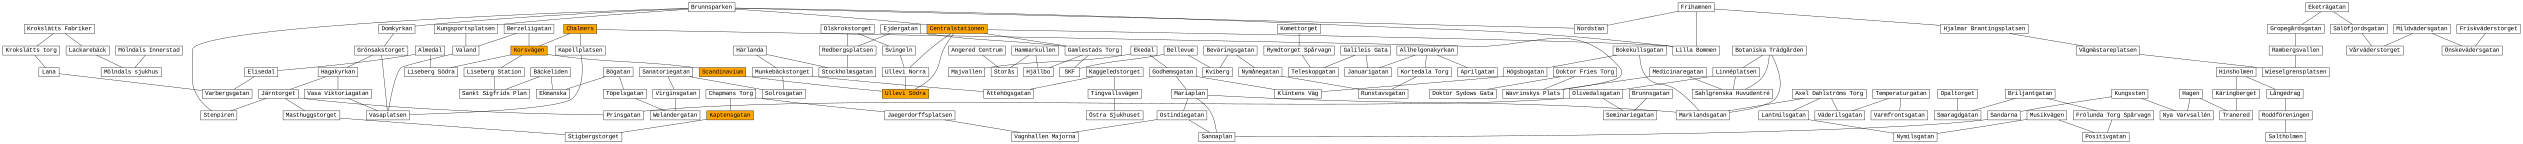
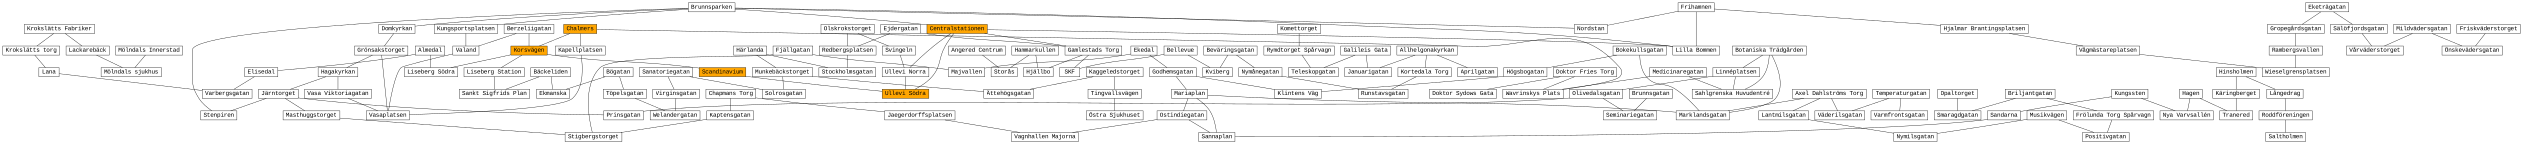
  graph {
    fontname="Liberation Mono"
    node [fillcolor=white fontname="Liberation Mono" fontsize="16pt" shape=rectangle style=filled]
    edge [fontname="Liberation Mono"]
+   n1 [height=0.10 label="Fjällgatan" width=0.8]
    n2 [height=0.10 label=Stigbergstorget width=0.8]
    n3 [height=0.10 label=Majvallen width=0.8]
    n4 [height=0.10 label="Östra Sjukhuset" width=0.8]
    n5 [height=0.10 label="Tingvallsvägen" width=0.8]
    n6 [height=0.10 label=Kaggeledstorget width=0.8]
    n7 [height=0.10 label="Ättehögsgatan" width=0.8]
    n8 [height=0.10 label="Munkebäckstorget" width=0.8]
    n9 [height=0.10 label=Solrosgatan width=0.8]
    n10 [height=0.10 label="Härlanda" width=0.8]
    n11 [height=0.10 label=Stockholmsgatan width=0.8]
    n12 [height=0.10 label=Redbergsplatsen width=0.8]
    n13 [height=0.10 label=Olskrokstorget width=0.8]
    n14 [height=0.10 label=Svingeln width=0.8]
    n15 [height=0.10 label="Ullevi Norra" width=0.8]
    n16 [fillcolor=orange height=0.10 label="Ullevi Södra" width=0.8]
    n17 [fillcolor=orange height=0.10 label=Centralstationen width=0.8]
    n18 [height=0.10 label="Gamlestads Torg" width=0.8]
    n19 [height=0.10 label="Lilla Bommen" width=0.8]
    n20 [height=0.10 label="Hjällbo" width=0.8]
    n21 [height=0.10 label=SKF width=0.8]
    n22 [height=0.10 label=Brunnsparken width=0.8]
    n23 [height=0.10 label=Stenpiren width=0.8]
    n24 [height=0.10 label=Domkyrkan width=0.8]
    n25 [height=0.10 label=Nordstan width=0.8]
    n26 [height=0.10 label=Kungsportsplatsen width=0.8]
    n27 [height=0.10 label="Grönsakstorget" width=0.8]
    n28 [height=0.10 label=Valand width=0.8]
    n29 [height=0.10 label=Hagakyrkan width=0.8]
    n30 [height=0.10 label=Vasaplatsen width=0.8]
    n31 [height=0.10 label="Järntorget" width=0.8]
    n32 [height=0.10 label=Prinsgatan width=0.8]
    n33 [height=0.10 label=Masthuggstorget width=0.8]
    n34 [height=0.10 label="Vasa Viktoriagatan" width=0.8]
    n35 [height=0.10 label=Olivedalsgatan width=0.8]
    n36 [height=0.10 label=Seminariegatan width=0.8]
    n37 [height=0.10 label="Linnéplatsen" width=0.8]
    n38 [height=0.10 label="Sahlgrenska Huvudentré" width=0.8]
    n39 [height=0.10 label="Botaniska Trädgården" width=0.8]
    n40 [height=0.10 label=Marklandsgatan width=0.8]
    n41 [height=0.10 label="Axel Dahlströms Torg" width=0.8]
    n42 [height=0.10 label=Lantmilsgatan width=0.8]
    n43 [height=0.10 label="Väderilsgatan" width=0.8]
    n44 [height=0.10 label=Nymilsgatan width=0.8]
    n45 [height=0.10 label=Bokekullsgatan width=0.8]
    n46 [height=0.10 label="Högsbogatan" width=0.8]
    n47 [height=0.10 label="Klintens Väg" width=0.8]
    n48 [height=0.10 label="Musikvägen" width=0.8]
    n49 [height=0.10 label=Positivgatan width=0.8]
    n50 [height=0.10 label="Frölunda Torg Spårvagn" width=0.8]
    n51 [height=0.10 label=Briljantgatan width=0.8]
    n52 [height=0.10 label=Smaragdgatan width=0.8]
    n53 [height=0.10 label=Opaltorget width=0.8]
    n54 [height=0.10 label="Mölndals Innerstad" width=0.8]
    n55 [height=0.10 label="Mölndals sjukhus" width=0.8]
    n56 [height=0.10 label="Lackarebäck" width=0.8]
    n57 [height=0.10 label="Krokslätts Fabriker" width=0.8]
    n58 [height=0.10 label="Krokslätts torg" width=0.8]
    n59 [height=0.10 label=Lana width=0.8]
    n60 [height=0.10 label=Varbergsgatan width=0.8]
    n61 [height=0.10 label=Elisedal width=0.8]
    n62 [height=0.10 label=Almedal width=0.8]
    n63 [height=0.10 label="Liseberg Södra" width=0.8]
    n64 [fillcolor=orange height=0.10 label="Korsvägen" width=0.8]
    n65 [fillcolor=orange height=0.10 label=Scandinavium width=0.8]
    n66 [height=0.10 label="Liseberg Station" width=0.8]
    n67 [height=0.10 label="Sankt Sigfrids Plan" width=0.8]
    n68 [height=0.10 label=Berzeliigatan width=0.8]
    n69 [fillcolor=orange height=0.10 label=Chalmers width=0.8]
    n70 [height=0.10 label=Kapellplatsen width=0.8]
    n71 [height=0.10 label="Wavrinskys Plats" width=0.8]
    n72 [height=0.10 label=Brunnsgatan width=0.8]
    n73 [height=0.10 label=Godhemsgatan width=0.8]
    n74 [height=0.10 label=Mariaplan width=0.8]
    n75 [height=0.10 label=Ostindiegatan width=0.8]
    n76 [height=0.10 label=Sannaplan width=0.8]
    n77 [height=0.10 label="Vagnhallen Majorna" width=0.8]
    n78 [height=0.10 label=Ekedal width=0.8]
    n79 [height=0.10 label=Jaegerdorffsplatsen width=0.8]
    n80 [height=0.10 label="Chapmans Torg" width=0.8]
-   n81 [fillcolor=orange height=0.10 label=Kaptensgatan width=0.8]
+   n81 [height=0.10 label=Kaptensgatan width=0.8]
    n82 [height=0.10 label=Sanatoriegatan width=0.8]
    n83 [height=0.10 label=Virginsgatan width=0.8]
    n84 [height=0.10 label=Welandergatan width=0.8]
    n85 [height=0.10 label=Ejdergatan width=0.8]
    n86 [height=0.10 label=Hammarkullen width=0.8]
    n87 [height=0.10 label="Storås" width=0.8]
    n88 [height=0.10 label="Angered Centrum" width=0.8]
    n89 [height=0.10 label="Töpelsgatan" width=0.8]
    n90 [height=0.10 label="Bögatan" width=0.8]
    n91 [height=0.10 label=Ekmanska width=0.8]
    n92 [height=0.10 label="Bäckeliden" width=0.8]
    n93 [height=0.10 label=Frihamnen width=0.8]
    n94 [height=0.10 label="Hjalmar Brantingsplatsen" width=0.8]
    n95 [height=0.10 label="Vågmästareplatsen" width=0.8]
    n96 [height=0.10 label=Wieselgrensplatsen width=0.8]
    n97 [height=0.10 label=Rambergsvallen width=0.8]
    n98 [height=0.10 label="Gropegårdsgatan" width=0.8]
    n99 [height=0.10 label="Eketrägatan" width=0.8]
    n100 [height=0.10 label="Sälöfjordsgatan" width=0.8]
    n101 [height=0.10 label="Vårväderstorget" width=0.8]
    n102 [height=0.10 label="Mildvädersgatan" width=0.8]
    n103 [height=0.10 label="Önskevädersgatan" width=0.8]
    n104 [height=0.10 label="Friskväderstorget" width=0.8]
    n105 [height=0.10 label=Temperaturgatan width=0.8]
    n106 [height=0.10 label=Varmfrontsgatan width=0.8]
    n107 [height=0.10 label=Aprilgatan width=0.8]
    n108 [height=0.10 label=Allhelgonakyrkan width=0.8]
    n109 [height=0.10 label="Kortedala Torg" width=0.8]
    n110 [height=0.10 label=Januarigatan width=0.8]
    n111 [height=0.10 label=Runstavsgatan width=0.8]
    n112 [height=0.10 label="Nymånegatan" width=0.8]
    n113 [height=0.10 label="Beväringsgatan" width=0.8]
    n114 [height=0.10 label=Kviberg width=0.8]
    n115 [height=0.10 label=Bellevue width=0.8]
    n116 [height=0.10 label=Medicinaregatan width=0.8]
    n117 [height=0.10 label=Komettorget width=0.8]
    n118 [height=0.10 label="Rymdtorget Spårvagn" width=0.8]
    n119 [height=0.10 label=Teleskopgatan width=0.8]
    n120 [height=0.10 label="Galileis Gata" width=0.8]
    n121 [height=0.10 label=Sandarna width=0.8]
    n122 [height=0.10 label=Kungssten width=0.8]
    n123 [height=0.10 label="Nya Varvsallén" width=0.8]
    n124 [height=0.10 label="Doktor Sydows Gata" width=0.8]
    n125 [height=0.10 label="Doktor Fries Torg" width=0.8]
    n126 [height=0.10 label=Saltholmen width=0.8]
    n127 [height=0.10 label="Roddföreningen" width=0.8]
    n128 [height=0.10 label="Långedrag" width=0.8]
    n129 [height=0.10 label=Hinsholmen width=0.8]
    n130 [height=0.10 label="Käringberget" width=0.8]
    n131 [height=0.10 label=Tranered width=0.8]
    n132 [height=0.10 label=Hagen width=0.8]
+   n1 -- n2
+   n1 -- n3
    n5 -- n4
    n6 -- n5
    n6 -- n7
    n8 -- n7
    n8 -- n9
    n10 -- n8
    n10 -- n11
    n12 -- n11
    n13 -- n12
    n13 -- n14
    n14 -- n15
    n15 -- n16
    n17 -- n15
    n17 -- n16
    n17 -- n18
    n17 -- n19
    n18 -- n20
    n18 -- n21
    n22 -- n17
    n22 -- n19
    n22 -- n23
    n22 -- n24
    n22 -- n25
    n22 -- n26
    n24 -- n27
    n26 -- n28
    n27 -- n29
    n27 -- n30
    n28 -- n30
    n29 -- n31
    n29 -- n34
    n31 -- n23
    n31 -- n32
    n31 -- n33
    n33 -- n2
    n34 -- n30
    n35 -- n32
    n35 -- n36
    n37 -- n35
    n37 -- n38
    n39 -- n37
    n39 -- n38
    n39 -- n40
    n41 -- n40
    n41 -- n42
    n41 -- n43
    n42 -- n44
    n45 -- n40
    n45 -- n46
    n46 -- n47
    n48 -- n44
    n48 -- n49
    n50 -- n49
    n51 -- n50
    n51 -- n52
    n53 -- n52
    n54 -- n55
    n56 -- n55
    n57 -- n56
    n57 -- n58
    n58 -- n59
    n59 -- n60
    n61 -- n60
    n62 -- n61
    n62 -- n63
    n64 -- n63
    n64 -- n65
    n64 -- n66
    n65 -- n16
    n66 -- n67
    n68 -- n28
    n68 -- n64
    n69 -- n64
    n69 -- n70
    n69 -- n71
    n70 -- n30
    n72 -- n36
    n73 -- n47
    n73 -- n74
    n74 -- n40
    n74 -- n75
    n74 -- n76
    n75 -- n76
    n75 -- n77
    n78 -- n3
    n78 -- n73
    n79 -- n77
    n80 -- n79
    n80 -- n81
    n81 -- n2
    n82 -- n9
    n82 -- n83
    n83 -- n84
    n85 -- n12
    n85 -- n18
    n86 -- n20
    n86 -- n87
    n88 -- n87
    n89 -- n84
    n90 -- n89
    n90 -- n91
    n92 -- n67
    n92 -- n91
    n93 -- n19
    n93 -- n25
    n93 -- n94
    n94 -- n95
    n95 -- n96
    n97 -- n96
    n98 -- n97
    n99 -- n98
    n99 -- n100
    n100 -- n101
    n102 -- n101
    n102 -- n103
    n104 -- n103
    n105 -- n43
    n105 -- n106
    n108 -- n107
    n108 -- n109
    n108 -- n110
    n109 -- n111
    n112 -- n111
    n113 -- n112
    n113 -- n114
    n115 -- n21
    n115 -- n114
    n116 -- n38
    n116 -- n71
    n117 -- n118
    n118 -- n119
    n120 -- n110
    n120 -- n119
    n121 -- n76
    n122 -- n121
    n122 -- n123
    n125 -- n71
    n125 -- n124
    n127 -- n126
    n128 -- n127
    n129 -- n128
    n129 -- n130
    n130 -- n131
    n132 -- n123
    n132 -- n131
  }
